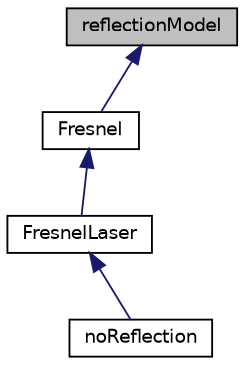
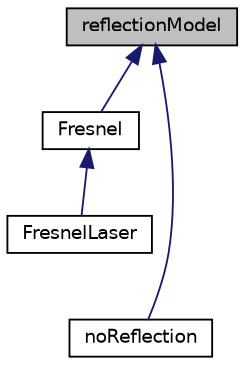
  digraph {
    node [color=black fontname=Helvetica fontsize=10 shape=record]
    edge [color=midnightblue dir=back fontname=Helvetica fontsize=10 labelfontname=Helvetica labelfontsize=10 style=solid]
    n1 [fillcolor=grey75 fontcolor=black height=0.2 label=reflectionModel style=filled width=0.4]
    n2 [height=0.2 label=Fresnel width=0.4]
    n3 [height=0.2 label=noReflection width=0.4]
    n4 [height=0.2 label=FresnelLaser width=0.4]
    n1 -> n2
-   n4 -> n3
+   n1 -> n3
    n2 -> n4
  }
